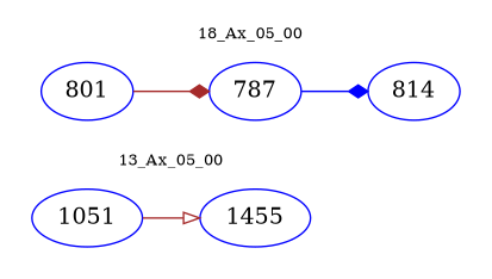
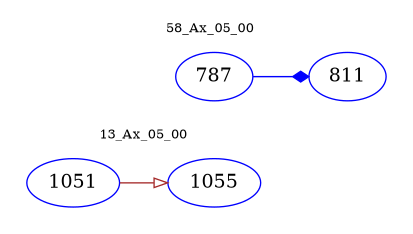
  digraph {
    rankdir=LR
    node [color=blue]
    edge [arrowhead=diamond color=brown]
    n1 [label=1051]
-   n2 [label=1455]
-   n3 [label=801]
+   n2 [label=1055]
    n4 [label=787]
-   n5 [label=814]
+   n5 [label=811]
    subgraph cluster_1 {
      color=white
      fontsize=10
      label="13_Ax_05_00"
      n1
      n2
    }
    subgraph cluster_2 {
      color=white
      fontsize=10
-     label="18_Ax_05_00"
-     n3
+     label="58_Ax_05_00"
      n4
      n5
    }
    n1 -> n2 [arrowhead=onormal]
-   n3 -> n4
    n4 -> n5 [color=blue]
  }
